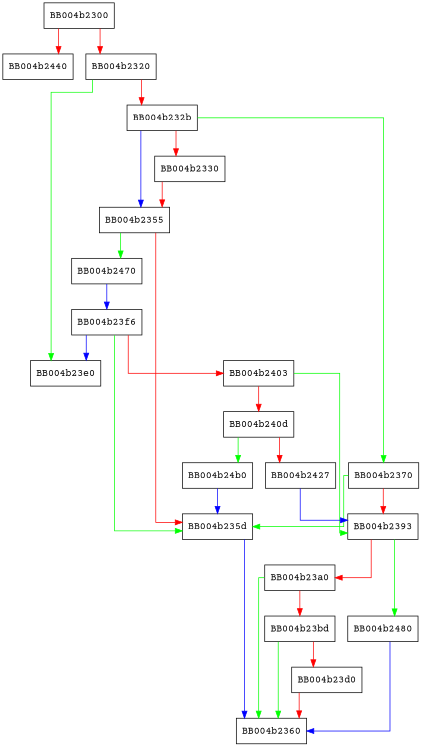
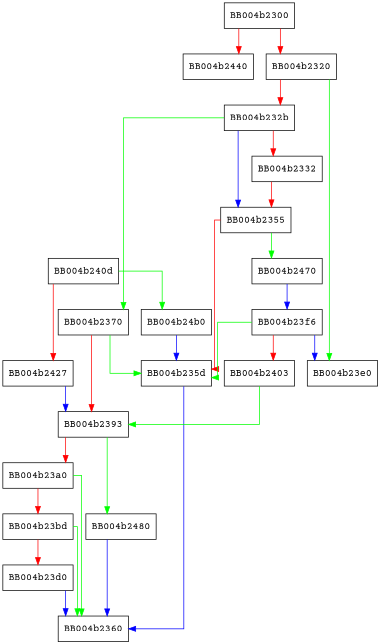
  digraph {
    fontname="Courier Prime"
    splines=ortho
    node [fontname="Courier Prime" shape=box]
    edge [color=red fontname="Courier Prime"]
    BB004b2300
    BB004b2440
    BB004b2320
    BB004b23e0
    BB004b232b
    BB004b2355
    BB004b235d
    BB004b2470
    BB004b2370
-   BB004b2330
+   BB004b2330 [label=BB004b2332]
    BB004b23f6
    BB004b2403
    BB004b2393
    BB004b2360
    BB004b2480
    BB004b23a0
    BB004b23bd
    BB004b23d0
    BB004b240d
    BB004b24b0
    BB004b2427
    BB004b2300 -> BB004b2440
    BB004b2300 -> BB004b2320
    BB004b2320 -> BB004b23e0 [color=green]
    BB004b2320 -> BB004b232b
    BB004b232b -> BB004b2355 [color=blue]
    BB004b232b -> BB004b2370 [color=green]
    BB004b232b -> BB004b2330
    BB004b2355 -> BB004b235d
    BB004b2355 -> BB004b2470 [color=green]
    BB004b235d -> BB004b2360 [color=blue]
    BB004b2470 -> BB004b23f6 [color=blue]
    BB004b2370 -> BB004b235d [color=green]
    BB004b2370 -> BB004b2393
    BB004b2330 -> BB004b2355
    BB004b23f6 -> BB004b23e0 [color=blue]
    BB004b23f6 -> BB004b235d [color=green]
    BB004b23f6 -> BB004b2403
    BB004b2403 -> BB004b2393 [color=green]
-   BB004b2403 -> BB004b240d
    BB004b2393 -> BB004b2480 [color=green]
    BB004b2393 -> BB004b23a0
    BB004b2480 -> BB004b2360 [color=blue]
    BB004b23a0 -> BB004b2360 [color=green]
    BB004b23a0 -> BB004b23bd
    BB004b23bd -> BB004b2360 [color=green]
    BB004b23bd -> BB004b23d0
-   BB004b23d0 -> BB004b2360
+   BB004b23d0 -> BB004b2360 [color=blue]
    BB004b240d -> BB004b24b0 [color=green]
    BB004b240d -> BB004b2427
    BB004b24b0 -> BB004b235d [color=blue]
    BB004b2427 -> BB004b2393 [color=blue]
  }
